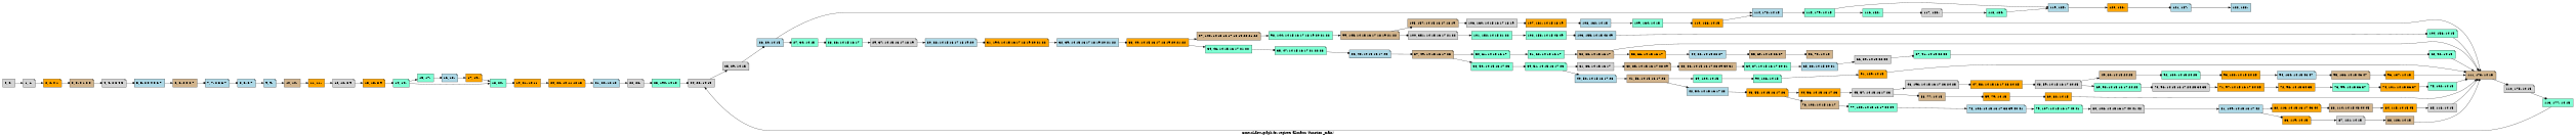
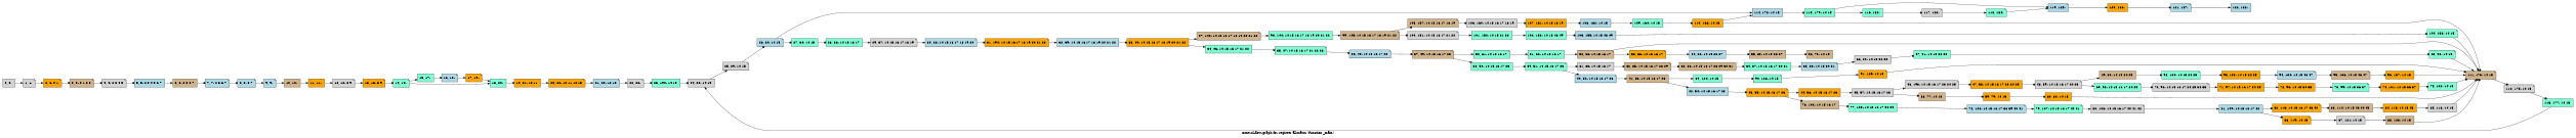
  digraph {
    label="Control-flow-graph for register allocator (function _main)"
    rankdir=LR
    node [fillcolor=aquamarine shape=box style=filled]
    edge [arrowhead=normal]
    n1 [fillcolor=lightgrey label="0, 0: "]
    n2 [fillcolor=lightgrey label="1, 1: " shape=note]
    n3 [fillcolor=orange label="2, 2: 0 1 " shape=note]
    n4 [fillcolor=tan label="3, 3: 0 1 2 3 " shape=note]
    n5 [fillcolor=lightgrey label="4, 4: 2 3 4 5 " shape=note]
    n6 [fillcolor=lightblue label="5, 5: 2 3 4 5 6 7 "]
    n7 [fillcolor=tan label="6, 6: 2 3 6 7 "]
    n8 [fillcolor=lightblue label="7, 7: 2 3 6 7 " shape=note]
    n9 [fillcolor=lightblue label="8, 8: 6 7 " shape=note]
    n10 [fillcolor=lightblue label="9, 9: " shape=note]
    n11 [fillcolor=tan label="10, 10: "]
    n12 [fillcolor=orange label="11, 11: "]
    n13 [fillcolor=lightgrey label="12, 12: 8 9 " shape=note]
    n14 [fillcolor=orange label="13, 13: 8 9 " shape=note]
    n15 [label="14, 14: " shape=note]
    n16 [label="15, 17: "]
    n17 [label="18, 20: "]
    n18 [fillcolor=lightblue label="16, 18: " shape=note]
    n19 [fillcolor=orange label="19, 21: 10 11 "]
    n20 [fillcolor=orange label="17, 19: " shape=note]
    n21 [fillcolor=orange label="20, 22: 10 11 12 13 " shape=note]
    n22 [fillcolor=lightblue label="21, 23: 12 13 " shape=note]
    n23 [fillcolor=lightgrey label="22, 26: " shape=note]
    n24 [label="23, 190: 14 15 "]
    n25 [fillcolor=lightgrey label="24, 28: 14 15 "]
    n26 [fillcolor=lightgrey label="25, 29: 14 15 " shape=note]
    n27 [fillcolor=lightblue label="26, 30: 14 15 " shape=note]
    n28 [label="27, 34: 14 15 "]
    n29 [fillcolor=lightblue label="114, 178: 14 15 "]
    n30 [label="28, 36: 14 15 16 17 "]
    n31 [label="115, 179: 14 15 "]
    n32 [fillcolor=lightgrey label="29, 37: 14 15 16 17 18 19 " shape=note]
    n33 [fillcolor=lightblue label="30, 38: 14 15 16 17 18 19 20 " shape=note]
    n34 [fillcolor=orange label="31, 194: 14 15 16 17 18 19 20 21 22 " shape=note]
    n35 [fillcolor=lightblue label="32, 39: 14 15 16 17 18 19 20 21 22 "]
    n36 [fillcolor=orange label="33, 40: 14 15 16 17 18 19 20 21 22 "]
    n37 [label="34, 46: 14 15 16 17 21 22 "]
    n38 [fillcolor=tan label="97, 140: 14 15 16 17 18 19 20 21 22 " shape=note]
    n39 [label="35, 47: 14 15 16 17 21 22 23 " shape=note]
    n40 [label="98, 144: 14 15 16 17 18 19 20 21 22 "]
    n41 [fillcolor=lightblue label="36, 48: 14 15 16 17 23 " shape=note]
    n42 [fillcolor=tan label="37, 49: 14 15 16 17 23 " shape=note]
    n43 [label="38, 50: 14 15 16 17 23 "]
    n44 [label="50, 61: 14 15 16 17 " shape=note]
    n45 [label="39, 51: 14 15 16 17 23 " shape=note]
    n46 [label="51, 62: 14 15 16 17 "]
    n47 [fillcolor=lightblue label="40, 52: 14 15 16 17 23 " shape=note]
    n48 [fillcolor=lightgrey label="61, 83: 14 15 16 17 "]
    n49 [fillcolor=tan label="41, 53: 14 15 16 17 23 "]
    n50 [fillcolor=tan label="62, 85: 14 15 16 17 28 29 " shape=note]
    n51 [fillcolor=lightblue label="42, 54: 14 15 16 17 23 "]
    n52 [label="89, 124: 14 15 "]
    n53 [fillcolor=orange label="43, 55: 14 15 16 17 23 " shape=note]
    n54 [label="90, 126: 14 15 " shape=note]
    n55 [fillcolor=orange label="44, 56: 14 15 16 17 23 "]
    n56 [fillcolor=tan label="76, 103: 14 15 16 17 "]
    n57 [fillcolor=lightgrey label="45, 57: 14 15 16 17 23 "]
    n58 [label="77, 105: 14 15 16 17 38 39 "]
    n59 [fillcolor=lightgrey label="46, 193: 14 15 16 17 23 24 25 " shape=note]
    n60 [fillcolor=tan label="58, 77: 14 15 "]
    n61 [fillcolor=orange label="47, 58: 14 15 16 17 23 24 25 "]
    n62 [fillcolor=orange label="59, 79: 14 15 "]
    n63 [fillcolor=lightgrey label="48, 59: 14 15 16 17 24 25 " shape=note]
    n64 [fillcolor=tan label="49, 60: 14 15 24 25 "]
    n65 [label="69, 93: 14 15 16 17 24 25 " shape=note]
    n66 [label="92, 130: 14 15 24 25 " shape=note]
    n67 [fillcolor=lightgrey label="70, 96: 14 15 16 17 24 25 34 35 " shape=note]
    n68 [fillcolor=orange label="93, 133: 14 15 24 25 "]
    n69 [fillcolor=tan label="52, 63: 14 15 16 17 " shape=note]
    n70 [fillcolor=orange label="53, 66: 14 15 16 17 " shape=note]
    n71 [fillcolor=tan label="111, 173: 14 15 " shape=note]
    n72 [fillcolor=lightblue label="54, 68: 14 15 26 27 "]
    n73 [fillcolor=lightgrey label="112, 175: 14 15 " shape=note]
    n74 [fillcolor=tan label="55, 69: 14 15 26 27 "]
    n75 [fillcolor=tan label="56, 73: 14 15 "]
    n76 [fillcolor=orange label="60, 82: 14 15 "]
    n77 [fillcolor=tan label="63, 86: 14 15 16 17 28 29 30 31 "]
    n78 [label="64, 87: 14 15 16 17 30 31 "]
    n79 [fillcolor=lightblue label="65, 88: 14 15 30 31 " shape=note]
    n80 [fillcolor=lightgrey label="66, 89: 14 15 32 33 "]
    n81 [label="67, 91: 14 15 32 33 "]
    n82 [label="68, 92: 14 15 " shape=note]
    n83 [fillcolor=orange label="71, 97: 14 15 16 17 34 35 "]
    n84 [fillcolor=orange label="72, 98: 14 15 34 35 "]
    n85 [label="73, 99: 14 15 36 37 " shape=note]
    n86 [fillcolor=orange label="74, 101: 14 15 36 37 "]
    n87 [label="75, 102: 14 15 "]
    n88 [fillcolor=lightblue label="78, 106: 14 15 16 17 38 39 40 41 " shape=note]
    n89 [label="79, 107: 14 15 16 17 40 41 " shape=note]
    n90 [fillcolor=lightgrey label="80, 108: 14 15 16 17 40 41 42 " shape=note]
    n91 [fillcolor=lightblue label="81, 109: 14 15 16 17 42 "]
    n92 [fillcolor=orange label="82, 113: 14 15 16 17 43 44 " shape=note]
    n93 [fillcolor=orange label="86, 119: 14 15 " shape=note]
    n94 [fillcolor=tan label="83, 114: 14 15 43 44 45 "]
    n95 [fillcolor=lightgrey label="87, 121: 14 15 " shape=note]
    n96 [fillcolor=orange label="84, 115: 14 15 45 "]
    n97 [fillcolor=lightgrey label="85, 118: 14 15 "]
    n98 [fillcolor=tan label="88, 123: 14 15 "]
    n99 [fillcolor=orange label="91, 129: 14 15 " shape=note]
    n100 [fillcolor=lightblue label="94, 134: 14 15 46 47 " shape=note]
    n101 [fillcolor=tan label="95, 136: 14 15 46 47 " shape=note]
    n102 [fillcolor=orange label="96, 137: 14 15 "]
    n103 [fillcolor=tan label="99, 145: 14 15 16 17 18 19 21 22 " shape=note]
-   n104 [fillcolor=lightgrey label="100, 351: 14 15 16 17 21 22" shape=note]
+   n104 [fillcolor=lightgrey label="100, 151: 14 15 16 17 21 22 " shape=note]
    n105 [fillcolor=tan label="105, 157: 14 15 16 17 18 19 " shape=note]
    n106 [label="101, 152: 14 15 21 22 "]
    n107 [fillcolor=lightgrey label="106, 160: 14 15 16 17 18 19 "]
    n108 [label="102, 153: 14 15 48 49 "]
    n109 [fillcolor=lightblue label="103, 155: 14 15 48 49 "]
    n110 [label="104, 156: 14 15 " shape=note]
    n111 [fillcolor=orange label="107, 161: 14 15 18 19 "]
    n112 [fillcolor=lightblue label="108, 162: 14 15 "]
    n113 [label="109, 164: 14 15 "]
    n114 [fillcolor=orange label="110, 166: 14 15 "]
    n115 [label="113, 177: 14 15 "]
    n116 [label="116, 182: "]
    n117 [fillcolor=lightblue label="119, 185: " shape=note]
    n118 [fillcolor=lightgrey label="117, 183: " shape=note]
    n119 [fillcolor=orange label="120, 186: "]
    n120 [label="118, 184: " shape=note]
    n121 [fillcolor=lightblue label="121, 187: " shape=note]
    n122 [fillcolor=lightblue label="122, 188: "]
    n1 -> n2
    n2 -> n3
    n3 -> n4 [arrowhead=dot]
    n4 -> n5 [arrowhead=dot]
    n5 -> n6 [arrowhead=dot]
    n6 -> n7
    n7 -> n8 [arrowhead=dot]
    n8 -> n9 [arrowhead=dot]
    n9 -> n10
    n10 -> n11
    n11 -> n12
    n12 -> n13
    n13 -> n14
    n14 -> n15 [arrowhead=dot]
    n15 -> n16
    n15 -> n17
    n16 -> n18 [arrowhead=dot]
    n17 -> n19 [arrowhead=dot]
    n18 -> n20
    n19 -> n21
    n20 -> n17
    n21 -> n22
    n22 -> n23
    n23 -> n24 [arrowhead=dot]
    n24 -> n25 [arrowhead=dot]
    n25 -> n26
    n26 -> n27 [arrowhead=dot]
    n27 -> n28 [arrowhead=dot]
    n27 -> n29
    n28 -> n30 [arrowhead=dot]
    n29 -> n31 [arrowhead=dot]
    n30 -> n32
    n31 -> n116
    n31 -> n117 [arrowhead=dot]
    n32 -> n33
    n33 -> n34 [arrowhead=dot]
    n34 -> n35
    n35 -> n36 [arrowhead=dot]
    n36 -> n37
    n36 -> n38
    n37 -> n39 [arrowhead=dot]
    n38 -> n40
    n39 -> n41 [arrowhead=dot]
    n40 -> n103
    n41 -> n42 [arrowhead=dot]
    n42 -> n43
    n42 -> n44
    n43 -> n45 [arrowhead=dot]
    n44 -> n46
    n45 -> n47
    n45 -> n48 [arrowhead=dot]
    n46 -> n69
    n47 -> n49
    n48 -> n50 [arrowhead=dot]
    n49 -> n51
    n49 -> n52
    n50 -> n77 [arrowhead=dot]
    n51 -> n53 [arrowhead=dot]
    n52 -> n54 [arrowhead=dot]
    n53 -> n55
    n53 -> n56 [arrowhead=dot]
    n54 -> n99
    n55 -> n57
    n56 -> n58 [arrowhead=dot]
    n57 -> n59
    n57 -> n60 [arrowhead=dot]
    n58 -> n88
    n59 -> n61 [arrowhead=dot]
    n60 -> n62 [arrowhead=dot]
    n61 -> n63 [arrowhead=dot]
    n62 -> n76 [arrowhead=dot]
    n63 -> n64
    n63 -> n65
    n64 -> n66 [arrowhead=dot]
    n65 -> n67 [arrowhead=dot]
    n66 -> n68 [arrowhead=dot]
    n67 -> n83
    n68 -> n100
    n69 -> n70
    n69 -> n71
    n70 -> n72
    n71 -> n73 [arrowhead=dot]
    n72 -> n74 [arrowhead=dot]
    n73 -> n115 [arrowhead=dot]
    n74 -> n75 [arrowhead=dot]
    n76 -> n71
    n77 -> n78 [arrowhead=dot]
    n78 -> n79
    n79 -> n80
    n80 -> n81 [arrowhead=dot]
    n81 -> n82 [arrowhead=dot]
    n82 -> n71
    n83 -> n84
    n84 -> n85
    n85 -> n86 [arrowhead=dot]
    n86 -> n87 [arrowhead=dot]
    n87 -> n71 [arrowhead=dot]
    n88 -> n89
    n89 -> n90
    n90 -> n91
    n91 -> n92 [arrowhead=dot]
    n91 -> n93 [arrowhead=dot]
    n92 -> n94 [arrowhead=dot]
    n93 -> n95
    n94 -> n96
    n95 -> n98
    n96 -> n97
    n97 -> n71 [arrowhead=dot]
    n98 -> n71 [arrowhead=dot]
    n99 -> n71 [arrowhead=dot]
    n100 -> n101 [arrowhead=dot]
    n101 -> n102 [arrowhead=dot]
    n102 -> n71
    n103 -> n104 [arrowhead=dot]
    n103 -> n105 [arrowhead=dot]
    n104 -> n106
    n105 -> n107 [arrowhead=dot]
    n106 -> n108
    n107 -> n111 [arrowhead=dot]
    n108 -> n109 [arrowhead=dot]
    n109 -> n110 [arrowhead=dot]
    n110 -> n71
    n111 -> n112 [arrowhead=dot]
    n112 -> n113
    n113 -> n114 [arrowhead=dot]
    n114 -> n29
    n114 -> n71 [arrowhead=dot]
    n115 -> n25
    n116 -> n118 [arrowhead=dot]
    n117 -> n119
    n118 -> n120
    n119 -> n121 [arrowhead=dot]
    n120 -> n117
    n121 -> n122
  }
